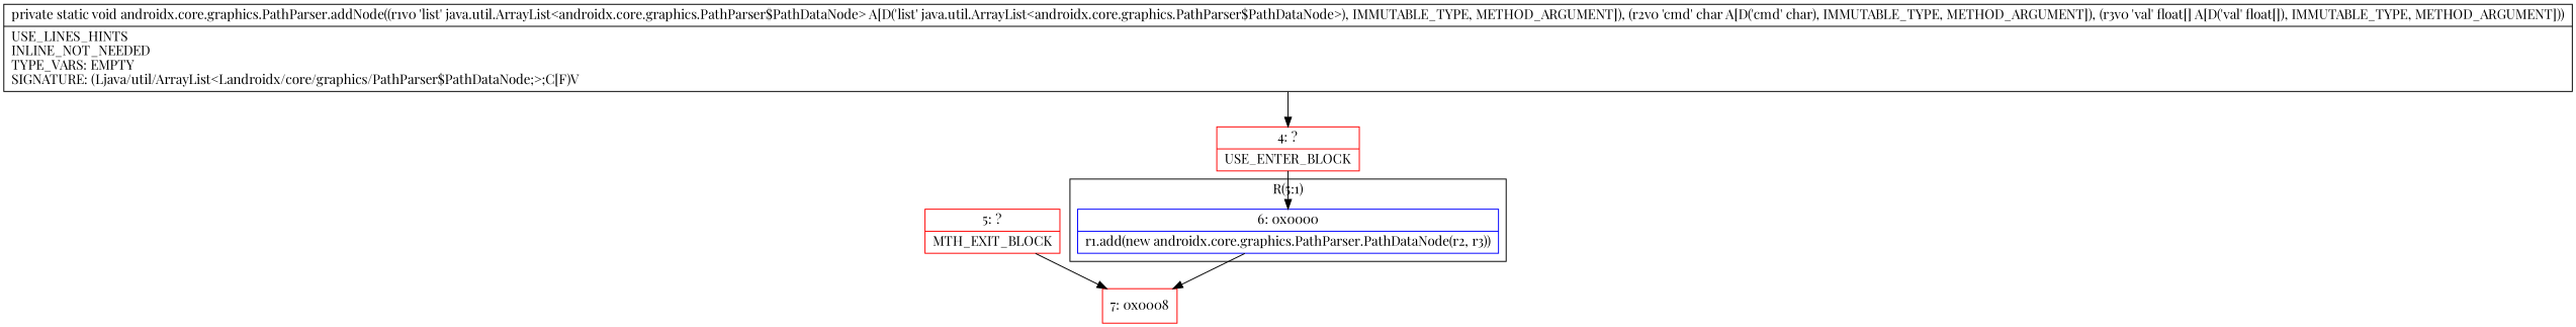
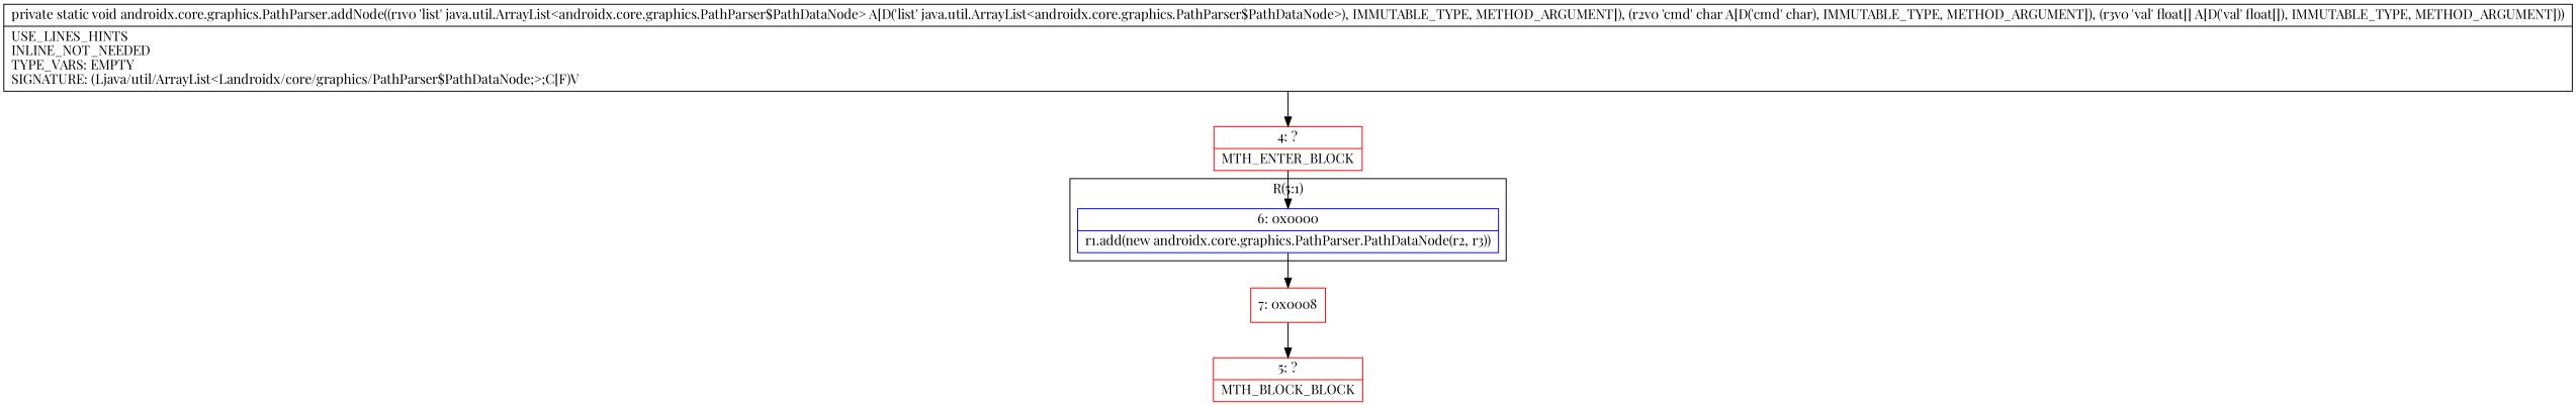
  digraph {
    fontname="Playfair Display"
    node [color=red fontname="Playfair Display" shape=record]
    edge [fontname="Playfair Display"]
    n1 [color=blue label="{6\:\ 0x0000|r1.add(new androidx.core.graphics.PathParser.PathDataNode(r2, r3))\l}"]
    n2 [label="{7\:\ 0x0008}"]
-   n3 [label="{5\:\ ?|MTH_EXIT_BLOCK\l}"]
-   n4 [label="{4\:\ ?|USE_ENTER_BLOCK\l}"]
+   n3 [label="{5\:\ ?|MTH_BLOCK_BLOCK\l}"]
+   n4 [label="{4\:\ ?|MTH_ENTER_BLOCK\l}"]
    n5 [label="{private static void androidx.core.graphics.PathParser.addNode((r1v0 'list' java.util.ArrayList\<androidx.core.graphics.PathParser$PathDataNode\> A[D('list' java.util.ArrayList\<androidx.core.graphics.PathParser$PathDataNode\>), IMMUTABLE_TYPE, METHOD_ARGUMENT]), (r2v0 'cmd' char A[D('cmd' char), IMMUTABLE_TYPE, METHOD_ARGUMENT]), (r3v0 'val' float[] A[D('val' float[]), IMMUTABLE_TYPE, METHOD_ARGUMENT]))  | USE_LINES_HINTS\lINLINE_NOT_NEEDED\lTYPE_VARS: EMPTY\lSIGNATURE: (Ljava\/util\/ArrayList\<Landroidx\/core\/graphics\/PathParser$PathDataNode;\>;C[F)V\l}" color=""]
    subgraph cluster_1 {
      label="R(5:1)"
      n1
    }
    n1 -> n2
-   n3 -> n2
+   n2 -> n3
    n4 -> n1
    n5 -> n4
  }
